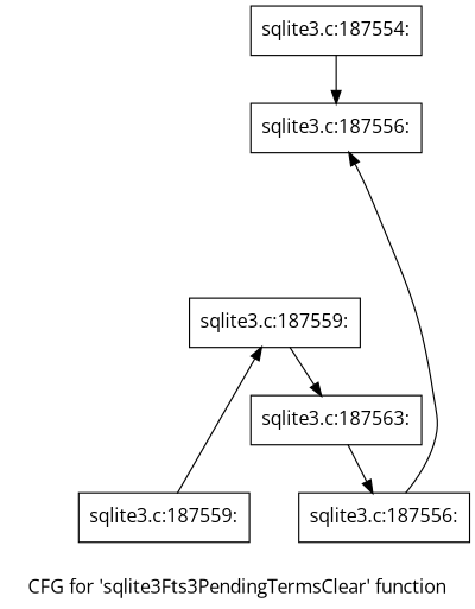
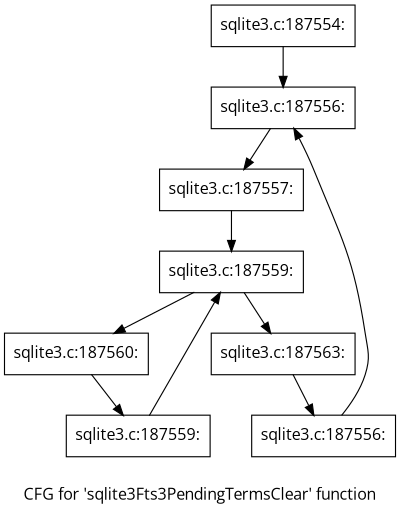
  digraph {
    fontname="Open Sans"
    label="CFG for 'sqlite3Fts3PendingTermsClear' function"
    node [fontname="Open Sans" shape=record]
    edge [fontname="Open Sans"]
    n1 [label="{sqlite3.c:187554:}"]
    n2 [label="{sqlite3.c:187556:}"]
+   n3 [label="{sqlite3.c:187557:}"]
    n4 [label="{sqlite3.c:187559:}"]
+   n5 [label="{sqlite3.c:187560:}"]
    n6 [label="{sqlite3.c:187563:}"]
    n7 [label="{sqlite3.c:187559:}"]
    n8 [label="{sqlite3.c:187556:}"]
    n1 -> n2
+   n2 -> n3
+   n3 -> n4
+   n4 -> n5
    n4 -> n6
+   n5 -> n7
    n6 -> n8
    n7 -> n4
    n8 -> n2
  }
